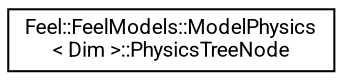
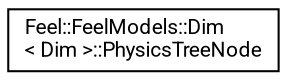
  digraph {
    rankdir=TB
    fontname=Roboto
-   n1 [color=black fillcolor=white fontname=Roboto fontsize=10 height=0.2 label="Feel::FeelModels::ModelPhysics\l\< Dim \>::PhysicsTreeNode" shape=record style=filled width=0.4]
+   n1 [color=black fillcolor=white fontname=Roboto fontsize=10 height=0.2 label="Feel::FeelModels::Dim\l\< Dim \>::PhysicsTreeNode" shape=record style=filled width=0.4]
  }
